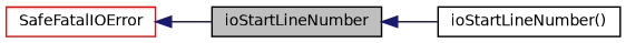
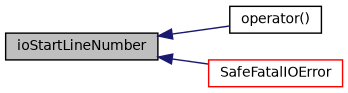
  digraph {
    rankdir=LR
    node [color=black fontname=Helvetica fontsize=10 shape=record]
    edge [color=midnightblue dir=back fontname=Helvetica fontsize=10 labelfontname=Helvetica labelfontsize=10 style=solid]
    n1 [fillcolor=grey75 fontcolor=black height=0.2 label=ioStartLineNumber style=filled width=0.4]
-   n2 [height=0.2 label="ioStartLineNumber()" width=0.4]
+   n2 [height=0.2 label="operator()" width=0.4]
    n3 [color=red height=0.2 label=SafeFatalIOError width=0.4]
    n1 -> n2
-   n3 -> n1
+   n1 -> n3
  }
